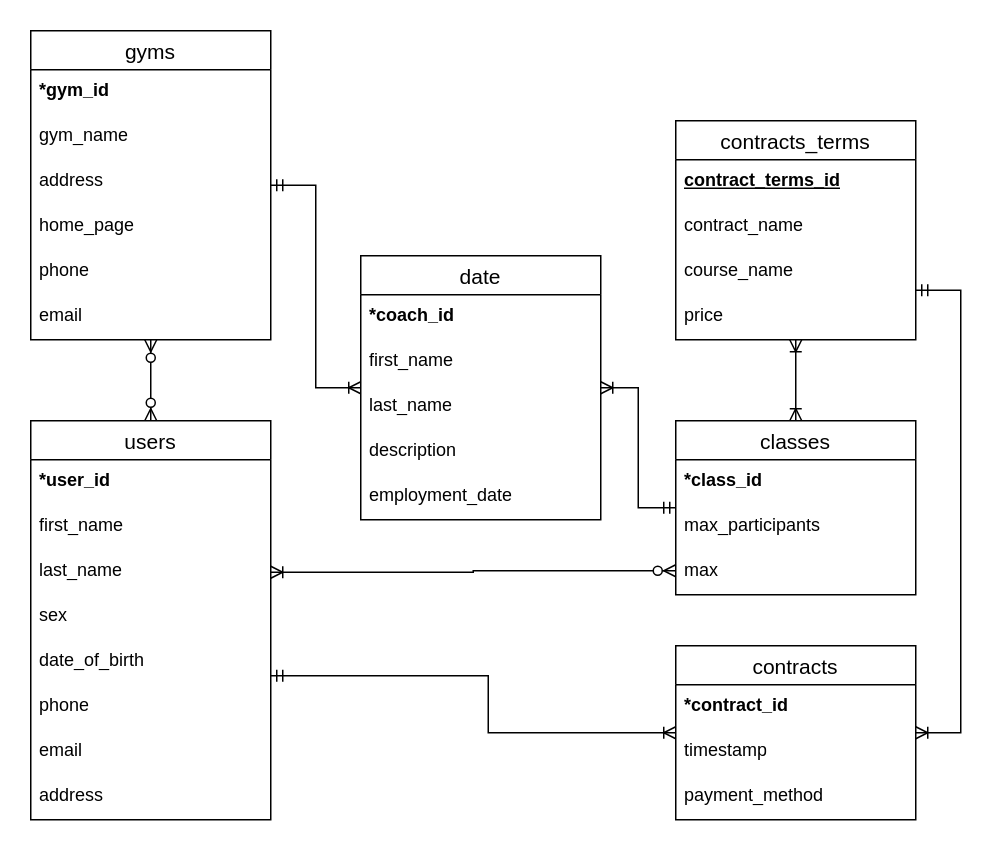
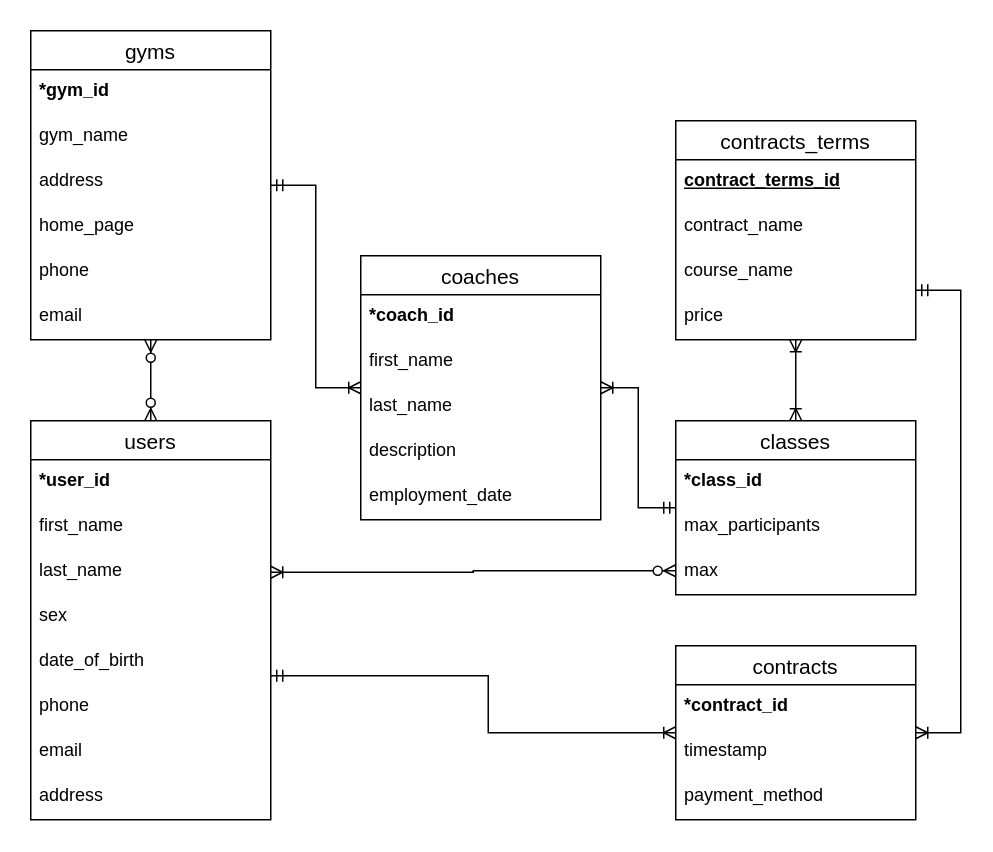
  <mxCell id="0" />
  <mxCell id="1" parent="0" />
  <mxCell id="2" value="classes" style="swimlane;fontStyle=0;childLayout=stackLayout;horizontal=1;startSize=26;horizontalStack=0;resizeParent=1;resizeParentMax=0;resizeLast=0;collapsible=1;marginBottom=0;align=center;fontSize=14;" parent="1" vertex="1"><mxGeometry x="450" y="280" width="160" height="116" as="geometry" /></mxCell>
  <mxCell id="3" value="&lt;b&gt;*class_id&lt;/b&gt;" style="text;strokeColor=none;fillColor=none;spacingLeft=4;spacingRight=4;overflow=hidden;rotatable=0;points=[[0,0.5],[1,0.5]];portConstraint=eastwest;fontSize=12;whiteSpace=wrap;html=1;" parent="2" vertex="1"><mxGeometry y="26" width="160" height="30" as="geometry" /></mxCell>
  <mxCell id="4" value="max_participants" style="text;strokeColor=none;fillColor=none;spacingLeft=4;spacingRight=4;overflow=hidden;rotatable=0;points=[[0,0.5],[1,0.5]];portConstraint=eastwest;fontSize=12;whiteSpace=wrap;html=1;" parent="2" vertex="1"><mxGeometry y="56" width="160" height="30" as="geometry" /></mxCell>
  <mxCell id="5" value="max" style="text;strokeColor=none;fillColor=none;spacingLeft=4;spacingRight=4;overflow=hidden;rotatable=0;points=[[0,0.5],[1,0.5]];portConstraint=eastwest;fontSize=12;whiteSpace=wrap;html=1;" parent="2" vertex="1"><mxGeometry y="86" width="160" height="30" as="geometry" /></mxCell>
  <mxCell id="6" value="users" style="swimlane;fontStyle=0;childLayout=stackLayout;horizontal=1;startSize=26;horizontalStack=0;resizeParent=1;resizeParentMax=0;resizeLast=0;collapsible=1;marginBottom=0;align=center;fontSize=14;" parent="1" vertex="1"><mxGeometry x="20" y="280" width="160" height="266" as="geometry" /></mxCell>
  <mxCell id="7" value="&lt;b&gt;*user_id&lt;/b&gt;" style="text;strokeColor=none;fillColor=none;spacingLeft=4;spacingRight=4;overflow=hidden;rotatable=0;points=[[0,0.5],[1,0.5]];portConstraint=eastwest;fontSize=12;whiteSpace=wrap;html=1;" parent="6" vertex="1"><mxGeometry y="26" width="160" height="30" as="geometry" /></mxCell>
  <mxCell id="8" value="first_name" style="text;strokeColor=none;fillColor=none;spacingLeft=4;spacingRight=4;overflow=hidden;rotatable=0;points=[[0,0.5],[1,0.5]];portConstraint=eastwest;fontSize=12;whiteSpace=wrap;html=1;" parent="6" vertex="1"><mxGeometry y="56" width="160" height="30" as="geometry" /></mxCell>
  <mxCell id="9" value="last_name" style="text;strokeColor=none;fillColor=none;spacingLeft=4;spacingRight=4;overflow=hidden;rotatable=0;points=[[0,0.5],[1,0.5]];portConstraint=eastwest;fontSize=12;whiteSpace=wrap;html=1;" parent="6" vertex="1"><mxGeometry y="86" width="160" height="30" as="geometry" /></mxCell>
  <mxCell id="10" value="sex" style="text;strokeColor=none;fillColor=none;spacingLeft=4;spacingRight=4;overflow=hidden;rotatable=0;points=[[0,0.5],[1,0.5]];portConstraint=eastwest;fontSize=12;whiteSpace=wrap;html=1;" parent="6" vertex="1"><mxGeometry y="116" width="160" height="30" as="geometry" /></mxCell>
  <mxCell id="11" value="date_of_birth" style="text;strokeColor=none;fillColor=none;spacingLeft=4;spacingRight=4;overflow=hidden;rotatable=0;points=[[0,0.5],[1,0.5]];portConstraint=eastwest;fontSize=12;whiteSpace=wrap;html=1;" parent="6" vertex="1"><mxGeometry y="146" width="160" height="30" as="geometry" /></mxCell>
  <mxCell id="12" value="phone" style="text;strokeColor=none;fillColor=none;spacingLeft=4;spacingRight=4;overflow=hidden;rotatable=0;points=[[0,0.5],[1,0.5]];portConstraint=eastwest;fontSize=12;whiteSpace=wrap;html=1;" parent="6" vertex="1"><mxGeometry y="176" width="160" height="30" as="geometry" /></mxCell>
  <mxCell id="13" value="email" style="text;strokeColor=none;fillColor=none;spacingLeft=4;spacingRight=4;overflow=hidden;rotatable=0;points=[[0,0.5],[1,0.5]];portConstraint=eastwest;fontSize=12;whiteSpace=wrap;html=1;" parent="6" vertex="1"><mxGeometry y="206" width="160" height="30" as="geometry" /></mxCell>
  <mxCell id="14" value="address" style="text;strokeColor=none;fillColor=none;spacingLeft=4;spacingRight=4;overflow=hidden;rotatable=0;points=[[0,0.5],[1,0.5]];portConstraint=eastwest;fontSize=12;whiteSpace=wrap;html=1;" parent="6" vertex="1"><mxGeometry y="236" width="160" height="30" as="geometry" /></mxCell>
  <mxCell id="15" value="gyms" style="swimlane;fontStyle=0;childLayout=stackLayout;horizontal=1;startSize=26;horizontalStack=0;resizeParent=1;resizeParentMax=0;resizeLast=0;collapsible=1;marginBottom=0;align=center;fontSize=14;" parent="1" vertex="1"><mxGeometry x="20" y="20" width="160" height="206" as="geometry"><mxRectangle x="1070" y="344" width="70" height="30" as="alternateBounds" /></mxGeometry></mxCell>
  <mxCell id="16" value="&lt;b&gt;*gym_id&lt;/b&gt;" style="text;strokeColor=none;fillColor=none;spacingLeft=4;spacingRight=4;overflow=hidden;rotatable=0;points=[[0,0.5],[1,0.5]];portConstraint=eastwest;fontSize=12;whiteSpace=wrap;html=1;" parent="15" vertex="1"><mxGeometry y="26" width="160" height="30" as="geometry" /></mxCell>
  <mxCell id="17" value="gym_name" style="text;strokeColor=none;fillColor=none;spacingLeft=4;spacingRight=4;overflow=hidden;rotatable=0;points=[[0,0.5],[1,0.5]];portConstraint=eastwest;fontSize=12;whiteSpace=wrap;html=1;" parent="15" vertex="1"><mxGeometry y="56" width="160" height="30" as="geometry" /></mxCell>
  <mxCell id="18" value="address" style="text;strokeColor=none;fillColor=none;spacingLeft=4;spacingRight=4;overflow=hidden;rotatable=0;points=[[0,0.5],[1,0.5]];portConstraint=eastwest;fontSize=12;whiteSpace=wrap;html=1;" parent="15" vertex="1"><mxGeometry y="86" width="160" height="30" as="geometry" /></mxCell>
  <mxCell id="19" value="home_page" style="text;strokeColor=none;fillColor=none;spacingLeft=4;spacingRight=4;overflow=hidden;rotatable=0;points=[[0,0.5],[1,0.5]];portConstraint=eastwest;fontSize=12;whiteSpace=wrap;html=1;" parent="15" vertex="1"><mxGeometry y="116" width="160" height="30" as="geometry" /></mxCell>
  <mxCell id="20" value="phone" style="text;strokeColor=none;fillColor=none;spacingLeft=4;spacingRight=4;overflow=hidden;rotatable=0;points=[[0,0.5],[1,0.5]];portConstraint=eastwest;fontSize=12;whiteSpace=wrap;html=1;" parent="15" vertex="1"><mxGeometry y="146" width="160" height="30" as="geometry" /></mxCell>
  <mxCell id="21" value="email" style="text;strokeColor=none;fillColor=none;spacingLeft=4;spacingRight=4;overflow=hidden;rotatable=0;points=[[0,0.5],[1,0.5]];portConstraint=eastwest;fontSize=12;whiteSpace=wrap;html=1;" parent="15" vertex="1"><mxGeometry y="176" width="160" height="30" as="geometry" /></mxCell>
  <mxCell id="22" value="contracts" style="swimlane;fontStyle=0;childLayout=stackLayout;horizontal=1;startSize=26;horizontalStack=0;resizeParent=1;resizeParentMax=0;resizeLast=0;collapsible=1;marginBottom=0;align=center;fontSize=14;" parent="1" vertex="1"><mxGeometry x="450" y="430" width="160" height="116" as="geometry" /></mxCell>
  <mxCell id="23" value="&lt;b&gt;*contract_id&lt;/b&gt;" style="text;strokeColor=none;fillColor=none;spacingLeft=4;spacingRight=4;overflow=hidden;rotatable=0;points=[[0,0.5],[1,0.5]];portConstraint=eastwest;fontSize=12;whiteSpace=wrap;html=1;" parent="22" vertex="1"><mxGeometry y="26" width="160" height="30" as="geometry" /></mxCell>
  <mxCell id="24" value="timestamp" style="text;strokeColor=none;fillColor=none;spacingLeft=4;spacingRight=4;overflow=hidden;rotatable=0;points=[[0,0.5],[1,0.5]];portConstraint=eastwest;fontSize=12;whiteSpace=wrap;html=1;" parent="22" vertex="1"><mxGeometry y="56" width="160" height="30" as="geometry" /></mxCell>
  <mxCell id="25" value="payment_method" style="text;strokeColor=none;fillColor=none;spacingLeft=4;spacingRight=4;overflow=hidden;rotatable=0;points=[[0,0.5],[1,0.5]];portConstraint=eastwest;fontSize=12;whiteSpace=wrap;html=1;" parent="22" vertex="1"><mxGeometry y="86" width="160" height="30" as="geometry" /></mxCell>
- <mxCell id="26" value="date" style="swimlane;fontStyle=0;childLayout=stackLayout;horizontal=1;startSize=26;horizontalStack=0;resizeParent=1;resizeParentMax=0;resizeLast=0;collapsible=1;marginBottom=0;align=center;fontSize=14;" parent="1" vertex="1"><mxGeometry x="240" y="170" width="160" height="176" as="geometry" /></mxCell>
+ <mxCell id="26" value="coaches" style="swimlane;fontStyle=0;childLayout=stackLayout;horizontal=1;startSize=26;horizontalStack=0;resizeParent=1;resizeParentMax=0;resizeLast=0;collapsible=1;marginBottom=0;align=center;fontSize=14;" parent="1" vertex="1"><mxGeometry x="240" y="170" width="160" height="176" as="geometry" /></mxCell>
  <mxCell id="27" value="&lt;b&gt;*coach_id&lt;/b&gt;" style="text;strokeColor=none;fillColor=none;spacingLeft=4;spacingRight=4;overflow=hidden;rotatable=0;points=[[0,0.5],[1,0.5]];portConstraint=eastwest;fontSize=12;whiteSpace=wrap;html=1;" parent="26" vertex="1"><mxGeometry y="26" width="160" height="30" as="geometry" /></mxCell>
  <mxCell id="28" value="first_name" style="text;strokeColor=none;fillColor=none;spacingLeft=4;spacingRight=4;overflow=hidden;rotatable=0;points=[[0,0.5],[1,0.5]];portConstraint=eastwest;fontSize=12;whiteSpace=wrap;html=1;" parent="26" vertex="1"><mxGeometry y="56" width="160" height="30" as="geometry" /></mxCell>
  <mxCell id="29" value="last_name" style="text;strokeColor=none;fillColor=none;spacingLeft=4;spacingRight=4;overflow=hidden;rotatable=0;points=[[0,0.5],[1,0.5]];portConstraint=eastwest;fontSize=12;whiteSpace=wrap;html=1;" parent="26" vertex="1"><mxGeometry y="86" width="160" height="30" as="geometry" /></mxCell>
  <mxCell id="30" value="description" style="text;strokeColor=none;fillColor=none;spacingLeft=4;spacingRight=4;overflow=hidden;rotatable=0;points=[[0,0.5],[1,0.5]];portConstraint=eastwest;fontSize=12;whiteSpace=wrap;html=1;" parent="26" vertex="1"><mxGeometry y="116" width="160" height="30" as="geometry" /></mxCell>
  <mxCell id="31" value="employment_date" style="text;strokeColor=none;fillColor=none;spacingLeft=4;spacingRight=4;overflow=hidden;rotatable=0;points=[[0,0.5],[1,0.5]];portConstraint=eastwest;fontSize=12;whiteSpace=wrap;html=1;" parent="26" vertex="1"><mxGeometry y="146" width="160" height="30" as="geometry" /></mxCell>
  <mxCell id="32" value="" style="edgeStyle=orthogonalEdgeStyle;fontSize=12;html=1;endArrow=ERoneToMany;startArrow=ERmandOne;rounded=0;" parent="1" source="15" target="26" edge="1"><mxGeometry width="100" height="100" relative="1" as="geometry"><mxPoint x="220" y="-33" as="sourcePoint" /><mxPoint x="220" y="-103" as="targetPoint" /></mxGeometry></mxCell>
  <mxCell id="33" value="" style="edgeStyle=orthogonalEdgeStyle;fontSize=12;html=1;endArrow=ERzeroToMany;endFill=1;startArrow=ERzeroToMany;rounded=0;" parent="1" source="6" target="15" edge="1"><mxGeometry width="100" height="100" relative="1" as="geometry"><mxPoint x="-120" y="317" as="sourcePoint" /><mxPoint x="-20" y="217" as="targetPoint" /></mxGeometry></mxCell>
  <mxCell id="34" value="contracts_terms" style="swimlane;fontStyle=0;childLayout=stackLayout;horizontal=1;startSize=26;horizontalStack=0;resizeParent=1;resizeParentMax=0;resizeLast=0;collapsible=1;marginBottom=0;align=center;fontSize=14;" parent="1" vertex="1"><mxGeometry x="450" y="80" width="160" height="146" as="geometry" /></mxCell>
  <mxCell id="35" value="&lt;b&gt;&lt;u&gt;contract_terms_id&lt;/u&gt;&lt;/b&gt;" style="text;strokeColor=none;fillColor=none;spacingLeft=4;spacingRight=4;overflow=hidden;rotatable=0;points=[[0,0.5],[1,0.5]];portConstraint=eastwest;fontSize=12;whiteSpace=wrap;html=1;" parent="34" vertex="1"><mxGeometry y="26" width="160" height="30" as="geometry" /></mxCell>
  <mxCell id="36" value="contract_name" style="text;strokeColor=none;fillColor=none;spacingLeft=4;spacingRight=4;overflow=hidden;rotatable=0;points=[[0,0.5],[1,0.5]];portConstraint=eastwest;fontSize=12;whiteSpace=wrap;html=1;" parent="34" vertex="1"><mxGeometry y="56" width="160" height="30" as="geometry" /></mxCell>
  <mxCell id="37" value="course_name" style="text;strokeColor=none;fillColor=none;spacingLeft=4;spacingRight=4;overflow=hidden;rotatable=0;points=[[0,0.5],[1,0.5]];portConstraint=eastwest;fontSize=12;whiteSpace=wrap;html=1;" parent="34" vertex="1"><mxGeometry y="86" width="160" height="30" as="geometry" /></mxCell>
  <mxCell id="38" value="price" style="text;strokeColor=none;fillColor=none;spacingLeft=4;spacingRight=4;overflow=hidden;rotatable=0;points=[[0,0.5],[1,0.5]];portConstraint=eastwest;fontSize=12;whiteSpace=wrap;html=1;" parent="34" vertex="1"><mxGeometry y="116" width="160" height="30" as="geometry" /></mxCell>
  <mxCell id="39" value="" style="edgeStyle=orthogonalEdgeStyle;fontSize=12;html=1;endArrow=ERoneToMany;startArrow=ERmandOne;rounded=0;" parent="1" source="34" target="22" edge="1"><mxGeometry width="100" height="100" relative="1" as="geometry"><mxPoint x="540" y="120" as="sourcePoint" /><mxPoint x="640" y="20" as="targetPoint" /><Array as="points"><mxPoint x="640" y="193" /><mxPoint x="640" y="488" /></Array></mxGeometry></mxCell>
  <mxCell id="40" value="" style="edgeStyle=orthogonalEdgeStyle;fontSize=12;html=1;endArrow=ERoneToMany;startArrow=ERmandOne;rounded=0;" parent="1" source="6" target="22" edge="1"><mxGeometry width="100" height="100" relative="1" as="geometry"><mxPoint x="330" y="210" as="sourcePoint" /><mxPoint x="430" y="110" as="targetPoint" /><Array as="points"><mxPoint x="325" y="450" /><mxPoint x="325" y="488" /></Array></mxGeometry></mxCell>
  <mxCell id="41" value="" style="edgeStyle=orthogonalEdgeStyle;fontSize=12;html=1;endArrow=ERoneToMany;startArrow=ERzeroToMany;rounded=0;entryX=1;entryY=0.5;entryDx=0;entryDy=0;" parent="1" source="2" target="9" edge="1"><mxGeometry width="100" height="100" relative="1" as="geometry"><mxPoint x="230" y="410" as="sourcePoint" /><mxPoint x="250" y="310" as="targetPoint" /><Array as="points"><mxPoint x="315" y="380" /></Array></mxGeometry></mxCell>
  <mxCell id="42" value="" style="edgeStyle=orthogonalEdgeStyle;fontSize=12;html=1;endArrow=ERoneToMany;startArrow=ERoneToMany;rounded=0;" parent="1" source="34" target="2" edge="1"><mxGeometry width="100" height="100" relative="1" as="geometry"><mxPoint x="350" y="380" as="sourcePoint" /><mxPoint x="450" y="280" as="targetPoint" /></mxGeometry></mxCell>
  <mxCell id="43" value="" style="edgeStyle=orthogonalEdgeStyle;fontSize=12;html=1;endArrow=ERoneToMany;startArrow=ERmandOne;rounded=0;" parent="1" source="2" target="26" edge="1"><mxGeometry width="100" height="100" relative="1" as="geometry"><mxPoint x="330" y="350" as="sourcePoint" /><mxPoint x="430" y="250" as="targetPoint" /></mxGeometry></mxCell>
